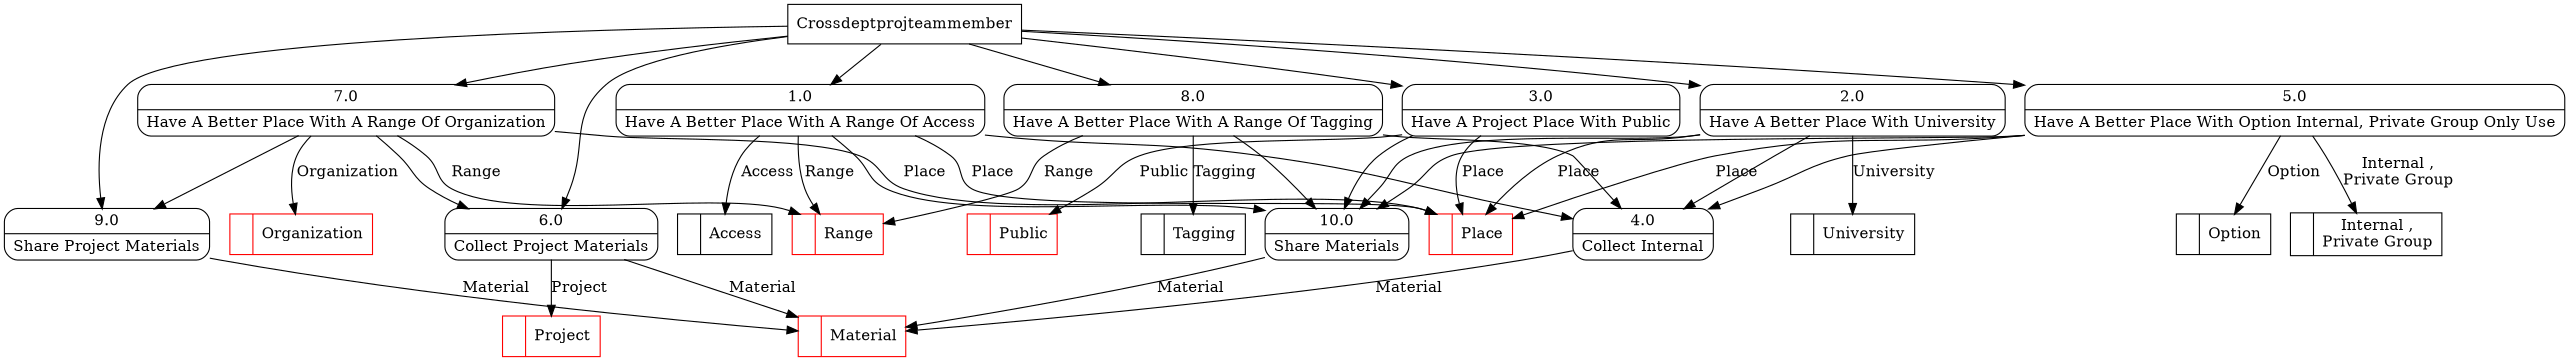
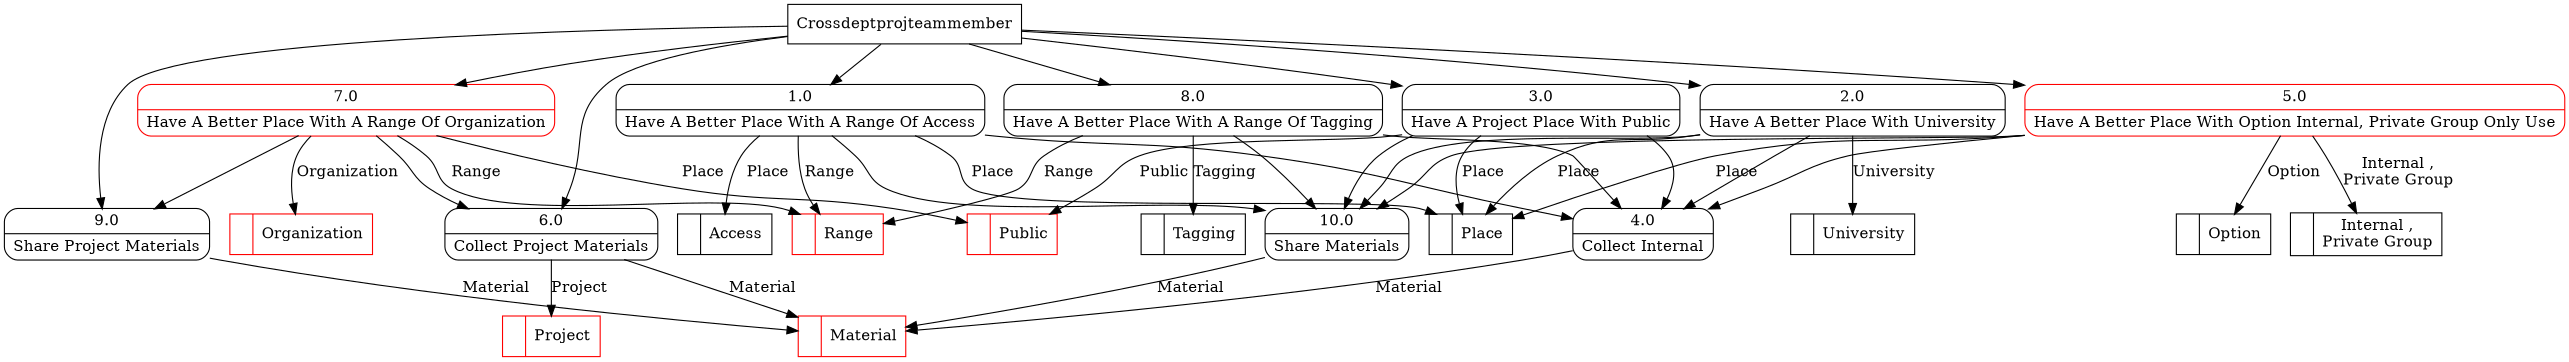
  digraph {
    node [shape=record]
    n1 [color=red label="<f0>  |<f1> Organization "]
-   n2 [label="<f0>  |<f1> Place " color=red]
+   n2 [label="<f0>  |<f1> Place "]
    n3 [color=red label="<f0>  |<f1> Material "]
    n4 [color=red label="<f0>  |<f1> Range "]
    n5 [label="<f0>  |<f1> Tagging "]
    n6 [label="<f0>  |<f1> Option "]
    n7 [label="<f0>  |<f1> Internal ,\nPrivate Group "]
    n8 [label="<f0>  |<f1> University "]
    n9 [color=red label="<f0>  |<f1> Public "]
    n10 [label="<f0>  |<f1> Access "]
    n11 [color=red label="<f0>  |<f1> Project "]
    n12 [label=Crossdeptprojteammember shape=box]
    n13 [label="{<f0> 1.0|<f1> Have A Better Place With A Range Of Access }" shape=Mrecord]
    n14 [label="{<f0> 2.0|<f1> Have A Better Place With University }" shape=Mrecord]
    n15 [label="{<f0> 3.0|<f1> Have A Project Place With Public }" shape=Mrecord]
-   n16 [label="{<f0> 5.0|<f1> Have A Better Place With Option Internal, Private Group Only Use }" shape=Mrecord]
+   n16 [label="{<f0> 5.0|<f1> Have A Better Place With Option Internal, Private Group Only Use }" shape=Mrecord color=red]
    n17 [label="{<f0> 6.0|<f1> Collect Project Materials }" shape=Mrecord]
-   n18 [label="{<f0> 7.0|<f1> Have A Better Place With A Range Of Organization }" shape=Mrecord]
+   n18 [label="{<f0> 7.0|<f1> Have A Better Place With A Range Of Organization }" shape=Mrecord color=red]
    n19 [label="{<f0> 8.0|<f1> Have A Better Place With A Range Of Tagging }" shape=Mrecord]
    n20 [label="{<f0> 9.0|<f1> Share Project Materials }" shape=Mrecord]
    n21 [label="{<f0> 4.0|<f1> Collect Internal }" shape=Mrecord]
    n22 [label="{<f0> 10.0|<f1> Share Materials }" shape=Mrecord]
    n12 -> n13
    n12 -> n14
    n12 -> n15
    n12 -> n16
    n12 -> n17
    n12 -> n18
    n12 -> n19
    n12 -> n20
    n13 -> n2 [label=Place]
    n13 -> n4 [label=Range]
-   n13 -> n10 [label=Access]
+   n13 -> n10 [label=Place]
    n13 -> n21
    n13 -> n22
    n14 -> n2 [label=Place]
    n14 -> n8 [label=University]
    n14 -> n21
    n14 -> n22
    n15 -> n2 [label=Place]
    n15 -> n9 [label=Public]
+   n15 -> n21
    n15 -> n22
    n16 -> n2 [label=Place]
    n16 -> n6 [label=Option]
    n16 -> n7 [label="Internal ,\nPrivate Group"]
    n16 -> n21
    n16 -> n22
    n17 -> n3 [label=Material]
    n17 -> n11 [label=Project]
    n18 -> n1 [label=Organization]
-   n18 -> n2 [label=Place]
+   n18 -> n9 [label=Place]
    n18 -> n4 [label=Range]
    n18 -> n17
    n18 -> n20
    n19 -> n4 [label=Range]
    n19 -> n5 [label=Tagging]
    n19 -> n21
    n19 -> n22
    n20 -> n3 [label=Material]
    n21 -> n3 [label=Material]
    n22 -> n3 [label=Material]
  }
